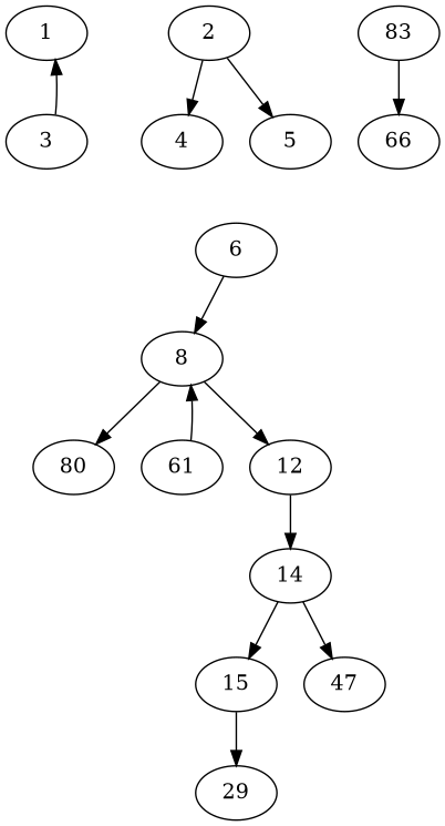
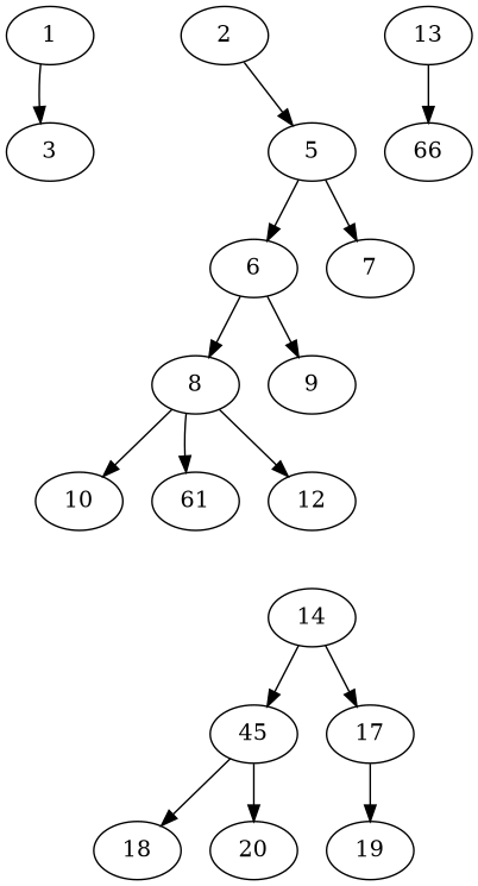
  digraph {
    node [alpha=0.08]
    1 [alpha=0.14 expect_size=201757647184672]
    3 [alpha=0.18 expect_size=1613128141042089984]
    2 [alpha=0.06 expect_size=89804643935672]
-   4 [alpha=0.09 expect_size=243595756349623]
    5 [expect_size=547242992040356]
    6 [alpha=0.06 expect_size=660006690561485]
+   7 [alpha=0.15 expect_size=18003777100148]
    8 [alpha=0.02 expect_size=1470019235886399488]
-   10 [alpha=0.15 expect_size=37819869785227264 label=80]
+   9 [alpha=0.14 expect_size=107069207191276]
+   10 [alpha=0.15 expect_size=37819869785227264]
    n11 [alpha=0.00 expect_size=9709607150259080 label=61]
    12 [alpha=0.19 expect_size=147297209092308]
    14 [alpha=0.10 expect_size=556431120778919936]
-   13 [alpha=0.18 expect_size=5593644906924010 label=83]
+   13 [alpha=0.18 expect_size=5593644906924010]
    n15 [alpha=0.16 expect_size=17886342145241798 label=66]
-   15 [expect_size=2207279904976797696]
-   17 [alpha=0.19 expect_size=13389067698054750 label=47]
-   20 [alpha=0.00 expect_size=3354156896544366 label=29]
-   3 -> 1
-   2 -> 4
+   15 [expect_size=2207279904976797696 label=45]
+   17 [alpha=0.19 expect_size=13389067698054750]
+   18 [expect_size=2482532058191101952]
+   20 [alpha=0.00 expect_size=3354156896544366]
+   19 [alpha=0.05 expect_size=430562667547952]
+   1 -> 3
    2 -> 5
+   5 -> 6
+   5 -> 7
    6 -> 8
+   6 -> 9
    8 -> 10
-   n11 -> 8
+   8 -> n11
    8 -> 12
-   12 -> 14
    14 -> 15
    14 -> 17
    13 -> n15
+   15 -> 18
    15 -> 20
+   17 -> 19
  }
